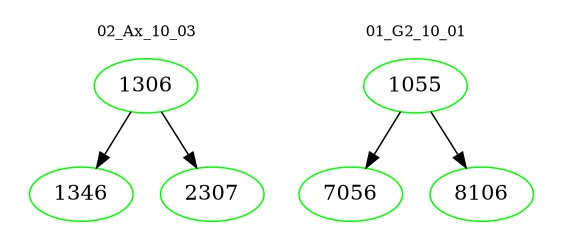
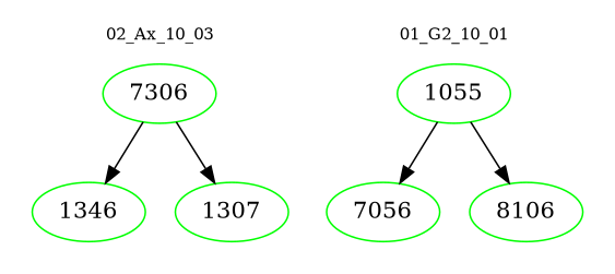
  digraph {
    node [color=green]
    edge [color=black]
-   n1 [label=1306]
+   n1 [label=7306]
    n2 [label=1346]
-   n3 [label=2307]
+   n3 [label=1307]
    n4 [label=1055]
    n5 [label=7056]
    n6 [label=8106]
    subgraph cluster_1 {
      color=white
      fontsize=10
      label="02_Ax_10_03"
      n1
      n2
      n3
    }
    subgraph cluster_2 {
      color=white
      fontsize=10
      label="01_G2_10_01"
      n4
      n5
      n6
    }
    n1 -> n2
    n1 -> n3
    n4 -> n5
    n4 -> n6
  }
